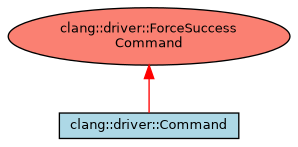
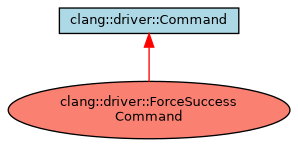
  digraph {
    node [color=black fontname=Helvetica fontsize=10 style=filled]
    n1 [fillcolor=salmon fontcolor=black height=0.2 label="clang::driver::ForceSuccess\lCommand" shape=ellipse width=0.4]
    n2 [height=0.2 label="clang::driver::Command" shape=box width=0.4 fillcolor=lightblue]
-   n1 -> n2 [color=red dir=back fontname=Helvetica fontsize=10 labelfontname=Helvetica labelfontsize=10 style=solid]
+   n2 -> n1 [color=red dir=back fontname=Helvetica fontsize=10 labelfontname=Helvetica labelfontsize=10 style=solid]
  }
